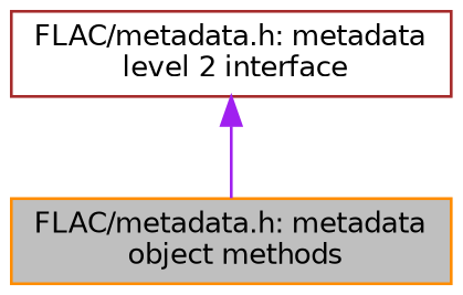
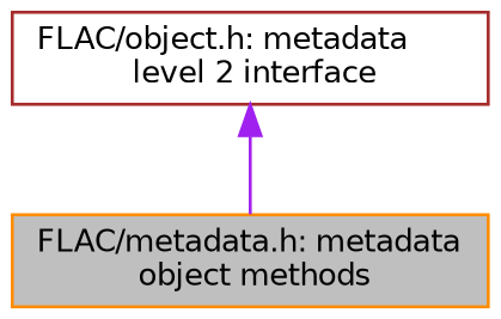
  digraph {
    rankdir=TB
    node [fontname=Helvetica fontsize=10 shape=box style=filled]
    n1 [color=darkorange fillcolor=grey75 fontcolor=black height=0.2 label="FLAC/metadata.h: metadata\l object methods" width=0.4]
-   n2 [color=brown fillcolor=white height=0.2 label="FLAC/metadata.h: metadata\l level 2 interface" width=0.4]
+   n2 [color=brown fillcolor=white height=0.2 label="FLAC/object.h: metadata\l level 2 interface" width=0.4]
    n2 -> n1 [dir=back fontname=Helvetica fontsize=10 labelfontname=Helvetica labelfontsize=10 shape=plaintext style=solid color=purple]
  }
